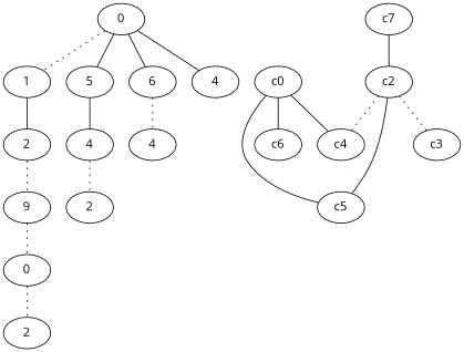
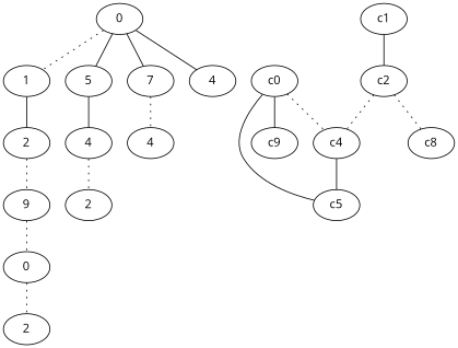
  graph {
    fontname="Open Sans"
    node [fontname="Open Sans"]
    edge [fontname="Open Sans"]
    n1 [label=0]
    n2 [label=1]
    n3 [label=5]
-   n4 [label=6]
+   n4 [label=7]
    n5 [label=4]
    n6 [label=2]
    n7 [label=4]
    n8 [label=4]
    n9 [label=9]
    n10 [label=0]
    n11 [label=2]
    n12 [label=2]
    c0
    c4
    c5
-   c6
-   c1 [label=c7]
+   c6 [label=c9]
+   c1
    c2
-   c3
+   c3 [label=c8]
    n1 -- n2 [style=dotted]
    n1 -- n3
    n1 -- n4
    n1 -- n5
    n2 -- n6
    n3 -- n7
    n4 -- n8 [style=dotted]
    n6 -- n9 [style=dotted]
    n7 -- n12 [style=dotted]
    n9 -- n10 [style=dotted]
    n10 -- n11 [style=dotted]
-   c0 -- c4
+   c0 -- c4 [style=dotted]
    c0 -- c5
    c0 -- c6
-   c2 -- c5
+   c4 -- c5
    c1 -- c2
    c2 -- c4 [style=dotted]
    c2 -- c3 [style=dotted]
  }
